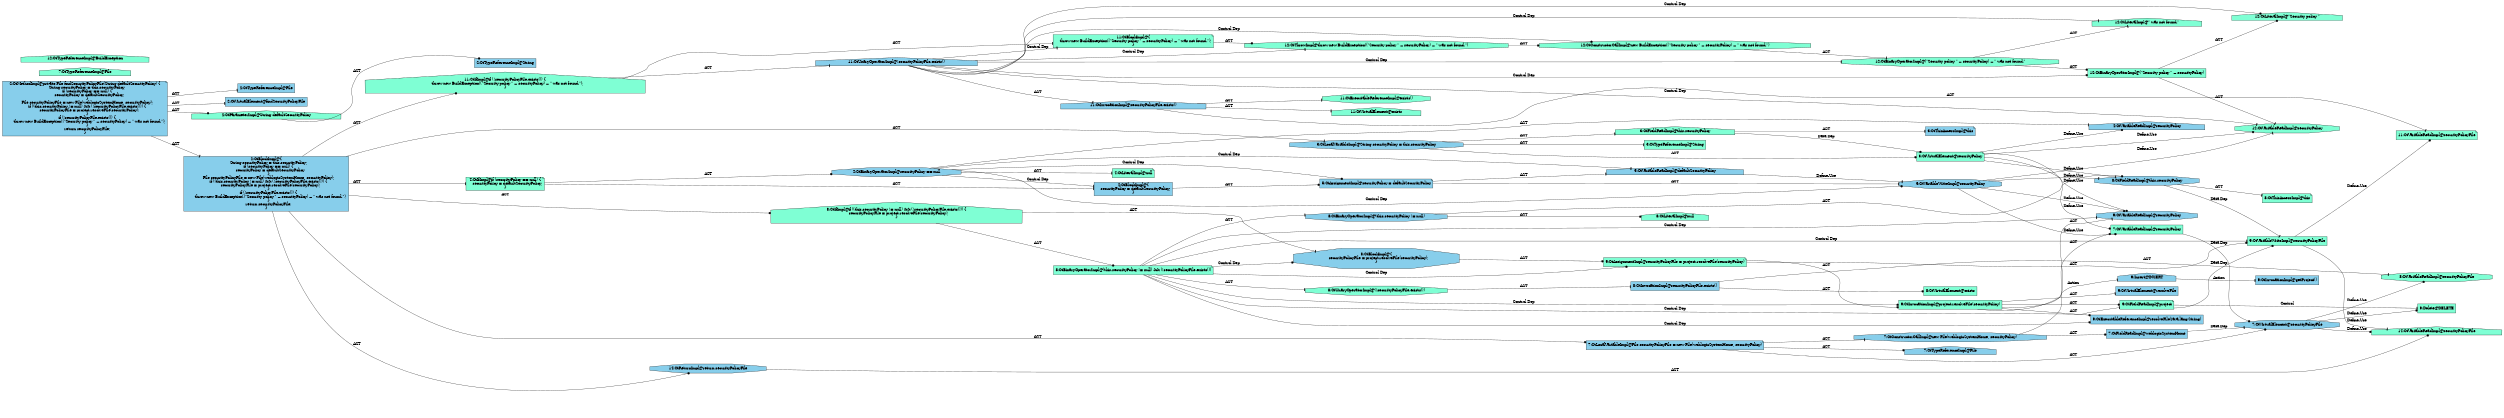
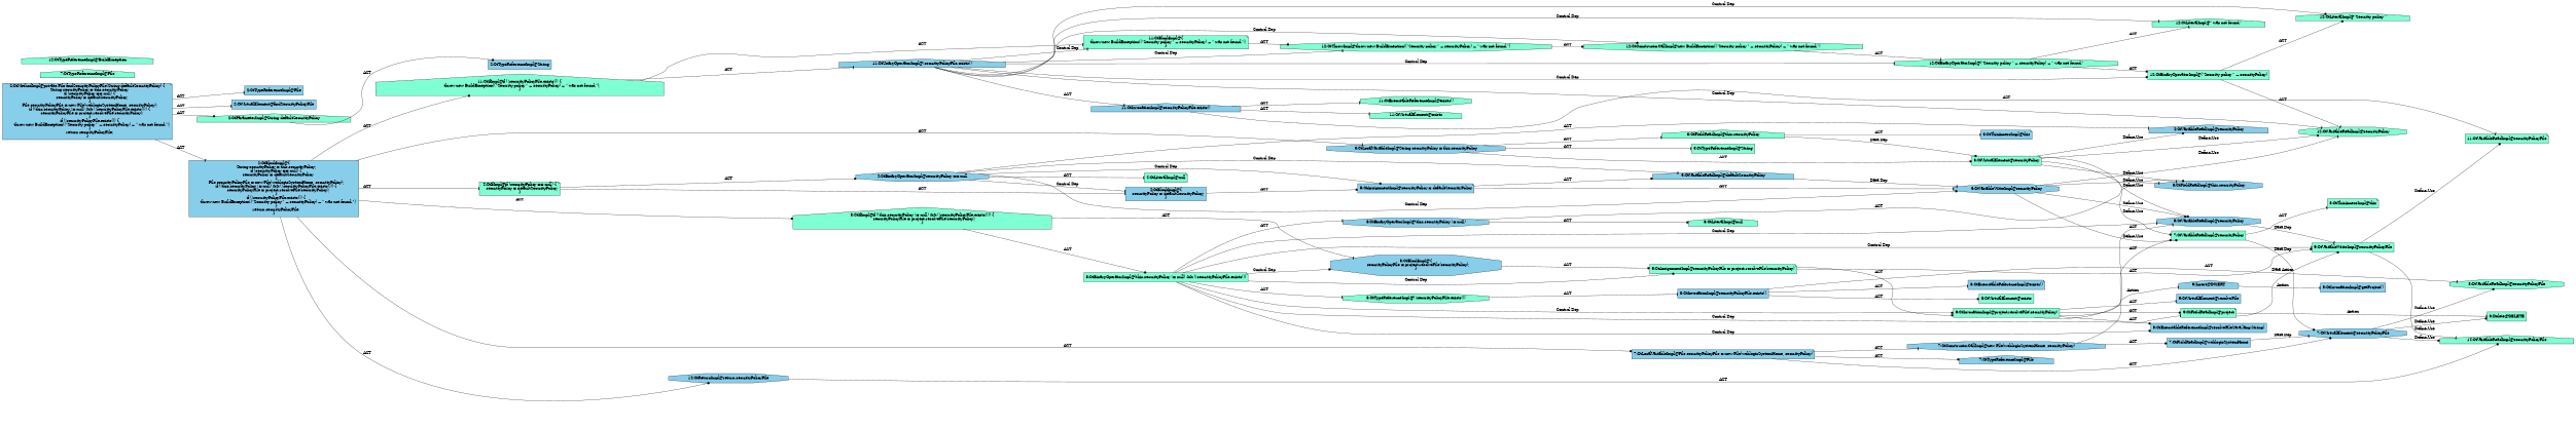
  digraph {
    rankdir=LR
    node [fillcolor=aquamarine shape=box style=filled]
    edge [arrowhead=tee]
    n1 [fillcolor=skyblue label="2:CtTypeReferenceImpl@File"]
    n2 [fillcolor=skyblue label="2:CtVirtualElement@findSecurityPolicyFile"]
    n3 [label="2:CtParameterImpl@String defaultSecurityPolicy" shape=house]
    n4 [fillcolor=skyblue label="2:CtTypeReferenceImpl@String"]
    n5 [label="3:CtTypeReferenceImpl@String"]
    n6 [fillcolor=skyblue label="3:CtThisAccessImpl@this" shape=note]
    n7 [label="3:CtFieldReadImpl@this.securityPolicy" shape=house]
    n8 [label="3:CtVirtualElement@securityPolicy" shape=note]
    n9 [fillcolor=skyblue label="4:CtVariableReadImpl@securityPolicy" shape=house]
    n10 [label="7:CtVariableReadImpl@securityPolicy"]
    n11 [fillcolor=skyblue label="8:CtFieldReadImpl@this.securityPolicy" shape=octagon]
    n12 [fillcolor=skyblue label="9:CtVariableReadImpl@securityPolicy" shape=octagon]
    n13 [label="12:CtVariableReadImpl@securityPolicy" shape=octagon]
    n14 [fillcolor=skyblue label="7:CtVirtualElement@securityPolicyFile" shape=octagon]
    n15 [label="8:CtThisAccessImpl@this" shape=note]
    n16 [label="9:CtVariableWriteImpl@securityPolicyFile"]
    n17 [fillcolor=skyblue label="3:CtLocalVariableImpl@String securityPolicy = this.securityPolicy" shape=octagon]
    n18 [label="4:CtLiteralImpl@null" shape=note]
    n19 [fillcolor=skyblue label="4:CtBinaryOperatorImpl@securityPolicy == null" shape=octagon]
    n20 [fillcolor=skyblue label="5:CtVariableWriteImpl@securityPolicy" shape=octagon]
    n21 [fillcolor=skyblue label="5:CtVariableReadImpl@defaultSecurityPolicy" shape=house]
    n22 [fillcolor=skyblue label="5:CtAssignmentImpl@securityPolicy = defaultSecurityPolicy" shape=note]
    n23 [fillcolor=skyblue label="4:CtBlockImpl@\{\n    securityPolicy = defaultSecurityPolicy;\n\}"]
    n24 [label="4:CtIfImpl@if (securityPolicy == null) \{\n    securityPolicy = defaultSecurityPolicy;\n\}" shape=note]
    n25 [fillcolor=skyblue label="7:CtTypeReferenceImpl@File" shape=house]
    n26 [label="7:CtTypeReferenceImpl@File" shape=house]
    n27 [fillcolor=skyblue label="7:CtFieldReadImpl@weblogicSystemHome"]
    n28 [label="8:CtVariableReadImpl@securityPolicyFile" shape=octagon]
    n29 [label="14:CtVariableReadImpl@securityPolicyFile" shape=house]
    n30 [label="9:Delete@DELETE"]
    n31 [fillcolor=skyblue label="7:CtConstructorCallImpl@new File(weblogicSystemHome, securityPolicy)" shape=octagon]
    n32 [label="11:CtVariableReadImpl@securityPolicyFile" shape=note]
    n33 [fillcolor=skyblue label="7:CtLocalVariableImpl@File securityPolicyFile = new File(weblogicSystemHome, securityPolicy)" shape=note]
    n34 [label="8:CtLiteralImpl@null" shape=house]
    n35 [fillcolor=skyblue label="8:CtBinaryOperatorImpl@(this.securityPolicy != null)" shape=octagon]
+   n36 [fillcolor=skyblue label="8:CtExecutableReferenceImpl@exists()" shape=note]
    n37 [label="8:CtVirtualElement@exists"]
    n38 [fillcolor=skyblue label="8:CtInvocationImpl@securityPolicyFile.exists()"]
-   n39 [label="8:CtUnaryOperatorImpl@(!securityPolicyFile.exists())" shape=octagon]
+   n39 [label="8:CtTypeReferenceImpl@(!securityPolicyFile.exists())" shape=octagon]
    n40 [label="8:CtBinaryOperatorImpl@(this.securityPolicy != null) && (!securityPolicyFile.exists())" shape=note]
    n41 [fillcolor=skyblue label="9:CtExecutableReferenceImpl@resolveFile(java.lang.String)"]
    n42 [label="9:CtFieldReadImpl@project" shape=note]
    n43 [label="9:CtInvocationImpl@project.resolveFile(securityPolicy)"]
    n44 [label="9:CtAssignmentImpl@securityPolicyFile = project.resolveFile(securityPolicy)" shape=note]
    n45 [fillcolor=skyblue label="8:CtBlockImpl@\{\n    securityPolicyFile = project.resolveFile(securityPolicy);\n\}" shape=octagon]
    n46 [fillcolor=skyblue label="9:CtVirtualElement@resolveFile"]
    n47 [fillcolor=skyblue label="9:Insert@INSERT" shape=house]
    n48 [fillcolor=skyblue label="9:CtInvocationImpl@getProject()"]
    n49 [label="8:CtIfImpl@if ((this.securityPolicy != null) && (!securityPolicyFile.exists())) \{\n    securityPolicyFile = project.resolveFile(securityPolicy);\n\}" shape=house]
    n50 [label="11:CtExecutableReferenceImpl@exists()" shape=octagon]
    n51 [label="11:CtVirtualElement@exists" shape=house]
    n52 [fillcolor=skyblue label="11:CtInvocationImpl@securityPolicyFile.exists()" shape=house]
    n53 [fillcolor=skyblue label="11:CtUnaryOperatorImpl@!securityPolicyFile.exists()" shape=house]
    n54 [label="12:CtLiteralImpl@\"Security policy \"" shape=house]
    n55 [label="12:CtBinaryOperatorImpl@(\"Security policy \" + securityPolicy)"]
    n56 [label="12:CtLiteralImpl@\" was not found.\"" shape=house]
    n57 [label="12:CtBinaryOperatorImpl@(\"Security policy \" + securityPolicy) + \" was not found.\"" shape=octagon]
    n58 [label="12:CtConstructorCallImpl@new BuildException((\"Security policy \" + securityPolicy) + \" was not found.\")" shape=octagon]
    n59 [label="12:CtThrowImpl@throw new BuildException((\"Security policy \" + securityPolicy) + \" was not found.\")" shape=octagon]
    n60 [label="11:CtBlockImpl@\{\n    throw new BuildException((\"Security policy \" + securityPolicy) + \" was not found.\");\n\}" shape=note]
    n61 [label="12:CtTypeReferenceImpl@BuildException" shape=house]
    n62 [label="11:CtIfImpl@if (!securityPolicyFile.exists()) \{\n    throw new BuildException((\"Security policy \" + securityPolicy) + \" was not found.\");\n\}" shape=house]
    n63 [fillcolor=skyblue label="14:CtReturnImpl@return securityPolicyFile" shape=octagon]
    n64 [fillcolor=skyblue label="2:CtBlockImpl@\{\n    String securityPolicy = this.securityPolicy;\n    if (securityPolicy == null) \{\n        securityPolicy = defaultSecurityPolicy;\n    \}\n    File securityPolicyFile = new File(weblogicSystemHome, securityPolicy);\n    if ((this.securityPolicy != null) && (!securityPolicyFile.exists())) \{\n        securityPolicyFile = project.resolveFile(securityPolicy);\n    \}\n    if (!securityPolicyFile.exists()) \{\n        throw new BuildException((\"Security policy \" + securityPolicy) + \" was not found.\");\n    \}\n    return securityPolicyFile;\n\}"]
    n65 [fillcolor=skyblue label="2:CtMethodImpl@private File findSecurityPolicyFile(String defaultSecurityPolicy) \{\n    String securityPolicy = this.securityPolicy;\n    if (securityPolicy == null) \{\n        securityPolicy = defaultSecurityPolicy;\n    \}\n    File securityPolicyFile = new File(weblogicSystemHome, securityPolicy);\n    if ((this.securityPolicy != null) && (!securityPolicyFile.exists())) \{\n        securityPolicyFile = project.resolveFile(securityPolicy);\n    \}\n    if (!securityPolicyFile.exists()) \{\n        throw new BuildException((\"Security policy \" + securityPolicy) + \" was not found.\");\n    \}\n    return securityPolicyFile;\n\}" shape=note]
    n3 -> n4 [arrowhead=dot label=AST]
    n7 -> n6 [label=AST]
    n7 -> n8 [arrowhead=dot label="Data Dep"]
    n8 -> n9 [arrowhead=dot label="Define-Use"]
    n8 -> n10 [arrowhead=dot label="Define-Use"]
    n8 -> n11 [label="Define-Use"]
    n8 -> n12 [arrowhead=dot label="Define-Use"]
    n8 -> n13 [arrowhead=dot label="Define-Use"]
    n10 -> n14 [arrowhead=dot label="Data Dep"]
-   n11 -> n15 [label=AST]
-   n11 -> n16 [label="Data Dep"]
+   n10 -> n15 [label=AST]
+   n12 -> n16 [label="Data Dep"]
    n14 -> n28 [arrowhead=dot label="Define-Use"]
    n14 -> n29 [arrowhead=dot label="Define-Use"]
    n14 -> n30 [arrowhead=dot label="Define-Use"]
    n16 -> n29 [label="Define-Use"]
    n16 -> n32 [arrowhead=dot label="Define-Use"]
    n17 -> n5 [label=AST]
    n17 -> n7 [label=AST]
    n17 -> n8 [arrowhead=dot label=AST]
    n19 -> n9 [label=AST]
    n19 -> n18 [label=AST]
    n19 -> n20 [arrowhead=dot label="Control Dep"]
    n19 -> n21 [label="Control Dep"]
    n19 -> n22 [arrowhead=dot label="Control Dep"]
    n19 -> n23 [label="Control Dep"]
    n20 -> n10 [arrowhead=dot label="Define-Use"]
    n20 -> n11 [label="Define-Use"]
    n20 -> n12 [arrowhead=dot label="Define-Use"]
    n20 -> n13 [label="Define-Use"]
-   n21 -> n20 [label="Define-Use"]
+   n21 -> n20 [label="Data Dep"]
    n22 -> n20 [label=AST]
-   n22 -> n21 [label=AST]
+   n22 -> n21 [arrowhead=dot label=AST]
    n23 -> n22 [arrowhead=dot label=AST]
    n24 -> n19 [arrowhead=dot label=AST]
    n24 -> n23 [label=AST]
    n27 -> n14 [label="Data Dep"]
    n31 -> n10 [arrowhead=dot label=AST]
    n31 -> n27 [arrowhead=dot label=AST]
    n33 -> n14 [arrowhead=dot label=AST]
    n33 -> n25 [arrowhead=dot label=AST]
    n33 -> n31 [label=AST]
    n35 -> n11 [arrowhead=dot label=AST]
    n35 -> n34 [arrowhead=dot label=AST]
    n38 -> n28 [label=AST]
+   n38 -> n36 [label=AST]
    n38 -> n37 [arrowhead=dot label=AST]
    n39 -> n38 [label=AST]
    n40 -> n12 [label="Control Dep"]
    n40 -> n16 [label="Control Dep"]
    n40 -> n35 [label=AST]
    n40 -> n39 [label=AST]
    n40 -> n41 [arrowhead=dot label="Control Dep"]
    n40 -> n42 [label="Control Dep"]
    n40 -> n43 [arrowhead=dot label="Control Dep"]
    n40 -> n44 [arrowhead=dot label="Control Dep"]
    n40 -> n45 [arrowhead=dot label="Control Dep"]
-   n42 -> n16 [arrowhead=dot label="Data Dep"]
-   n42 -> n30 [label=Control]
+   n42 -> n16 [arrowhead=dot label="Data Action"]
+   n42 -> n30 [label=Action]
    n43 -> n12 [label=AST]
    n43 -> n41 [arrowhead=dot label=AST]
    n43 -> n42 [arrowhead=dot label=AST]
    n43 -> n46 [label=AST]
    n43 -> n47 [label=Action]
    n44 -> n16 [arrowhead=dot label=AST]
    n44 -> n43 [arrowhead=dot label=AST]
    n45 -> n44 [arrowhead=dot label=AST]
    n47 -> n48 [label=Action]
    n49 -> n40 [arrowhead=dot label=AST]
    n49 -> n45 [label=AST]
    n52 -> n32 [label=AST]
    n52 -> n50 [label=AST]
    n52 -> n51 [label=AST]
    n53 -> n13 [label="Control Dep"]
    n53 -> n52 [label=AST]
    n53 -> n54 [arrowhead=dot label="Control Dep"]
    n53 -> n55 [arrowhead=dot label="Control Dep"]
    n53 -> n56 [label="Control Dep"]
    n53 -> n57 [label="Control Dep"]
    n53 -> n58 [arrowhead=dot label="Control Dep"]
    n53 -> n59 [label="Control Dep"]
    n53 -> n60 [label="Control Dep"]
    n55 -> n13 [label=AST]
    n55 -> n54 [arrowhead=dot label=AST]
    n57 -> n55 [arrowhead=dot label=AST]
    n57 -> n56 [label=AST]
    n58 -> n57 [label=AST]
    n59 -> n58 [arrowhead=dot label=AST]
    n60 -> n59 [arrowhead=dot label=AST]
    n62 -> n53 [label=AST]
    n62 -> n60 [label=AST]
    n63 -> n29 [arrowhead=dot label=AST]
    n64 -> n17 [label=AST]
    n64 -> n24 [label=AST]
    n64 -> n33 [arrowhead=dot label=AST]
    n64 -> n49 [arrowhead=dot label=AST]
    n64 -> n62 [arrowhead=dot label=AST]
    n64 -> n63 [arrowhead=dot label=AST]
    n65 -> n1 [label=AST]
    n65 -> n2 [label=AST]
    n65 -> n3 [arrowhead=dot label=AST]
    n65 -> n64 [label=AST]
  }
